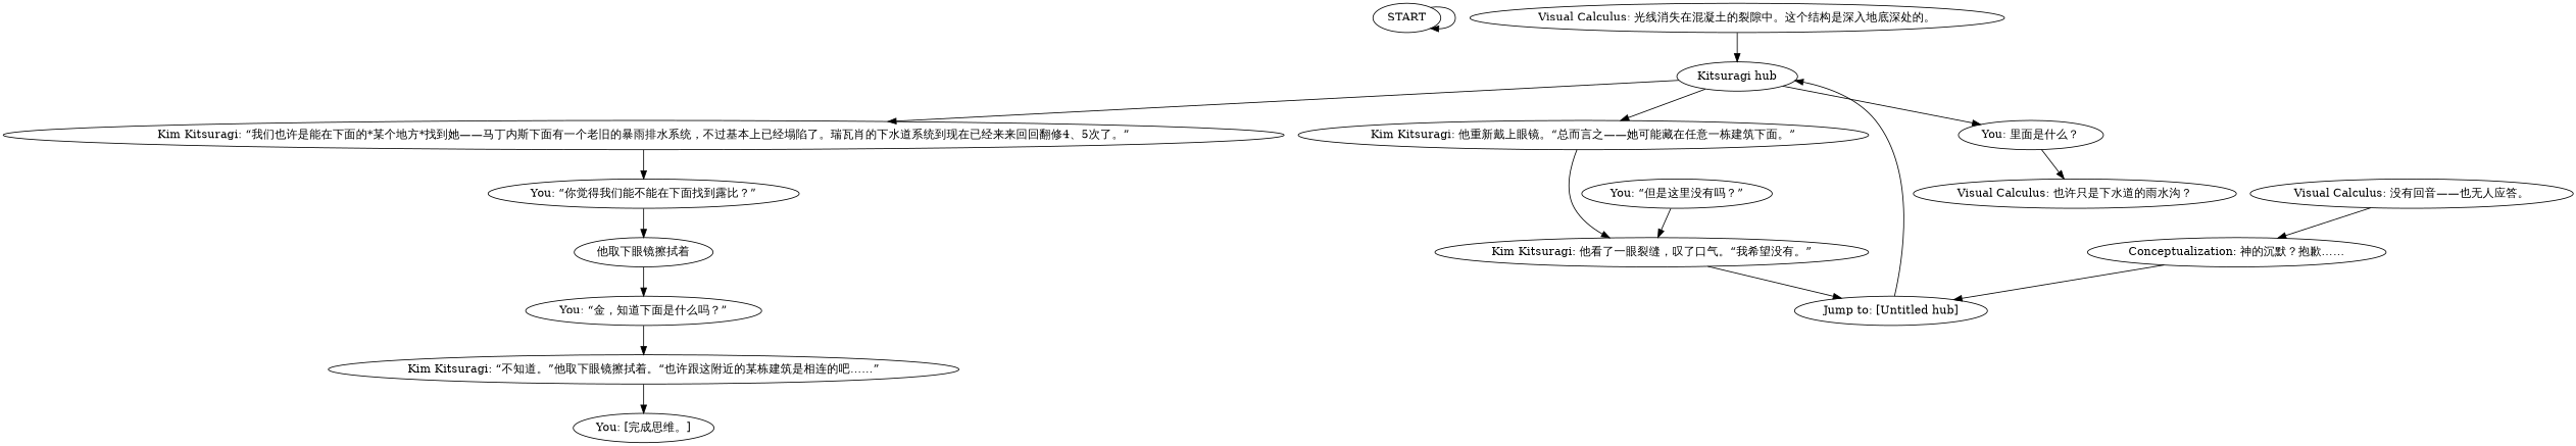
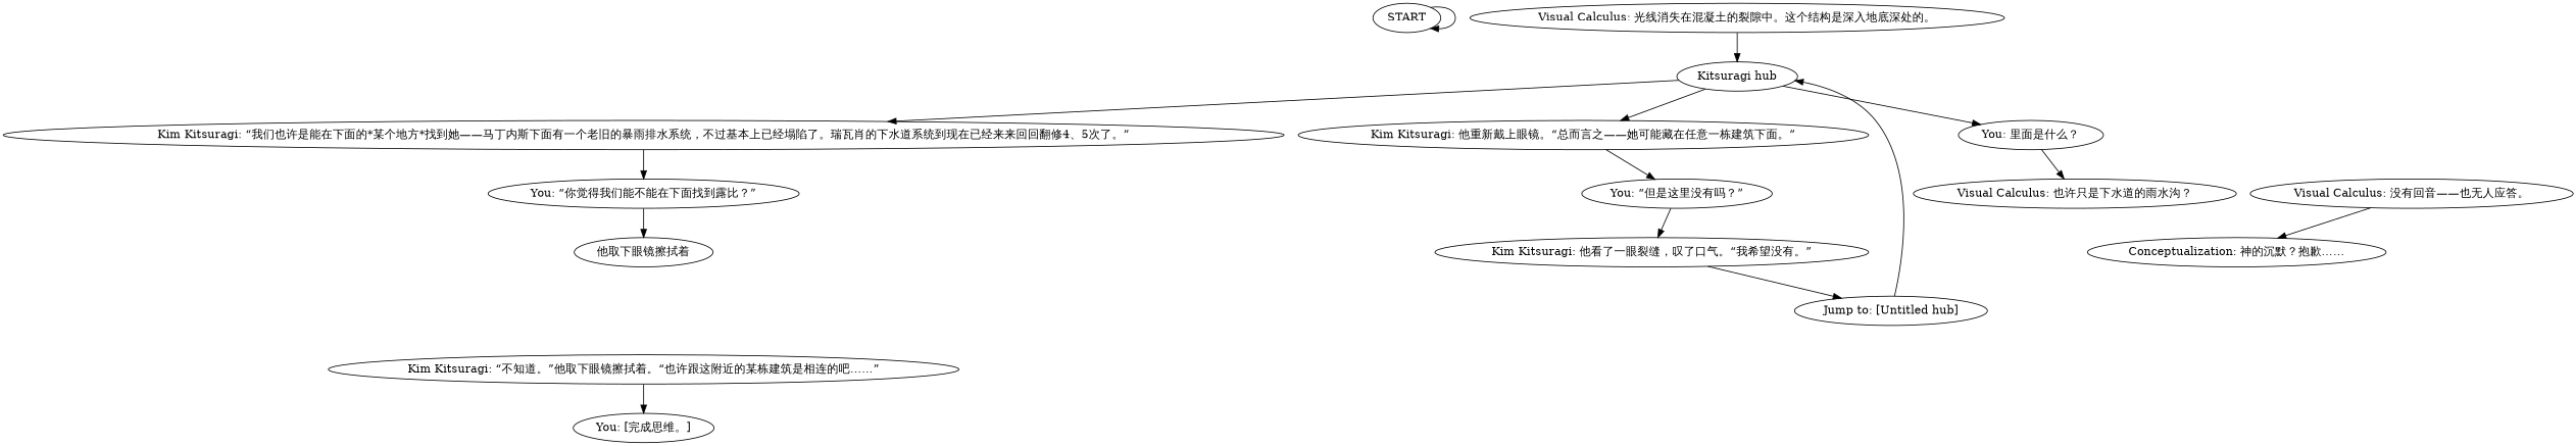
  digraph {
    n1 [label=START]
    n2 [label="他取下眼镜擦拭着"]
-   n3 [label="You: “金，知道下面是什么吗？”"]
    n4 [label="Kim Kitsuragi: “不知道。”他取下眼镜擦拭着。“也许跟这附近的某栋建筑是相连的吧……”"]
    n5 [label="Kim Kitsuragi: “我们也许是能在下面的*某个地方*找到她——马丁内斯下面有一个老旧的暴雨排水系统，不过基本上已经塌陷了。瑞瓦肖的下水道系统到现在已经来来回回翻修4、5次了。”"]
    n6 [label="You: “你觉得我们能不能在下面找到露比？”"]
    n7 [label="You: [完成思维。]"]
    n8 [label="Kim Kitsuragi: 他重新戴上眼镜。“总而言之——她可能藏在任意一栋建筑下面。”"]
    n9 [label="You: “但是这里没有吗？”"]
    n10 [label="Kim Kitsuragi: 他看了一眼裂缝，叹了口气。“我希望没有。”"]
    n11 [label="Visual Calculus: 光线消失在混凝土的裂隙中。这个结构是深入地底深处的。"]
    n12 [label="Kitsuragi hub"]
    n13 [label="You: 里面是什么？"]
    n14 [label="Jump to: [Untitled hub]"]
    n15 [label="Visual Calculus: 没有回音——也无人应答。"]
    n16 [label="Conceptualization: 神的沉默？抱歉……"]
    n17 [label="Visual Calculus: 也许只是下水道的雨水沟？"]
    n1 -> n1
-   n2 -> n3
-   n3 -> n4
    n4 -> n7
    n5 -> n6
    n6 -> n2
-   n8 -> n10
+   n8 -> n9
    n9 -> n10
    n10 -> n14
    n11 -> n12
    n12 -> n5
    n12 -> n8
    n12 -> n13
    n13 -> n17
    n14 -> n12
    n15 -> n16
-   n16 -> n14
  }
